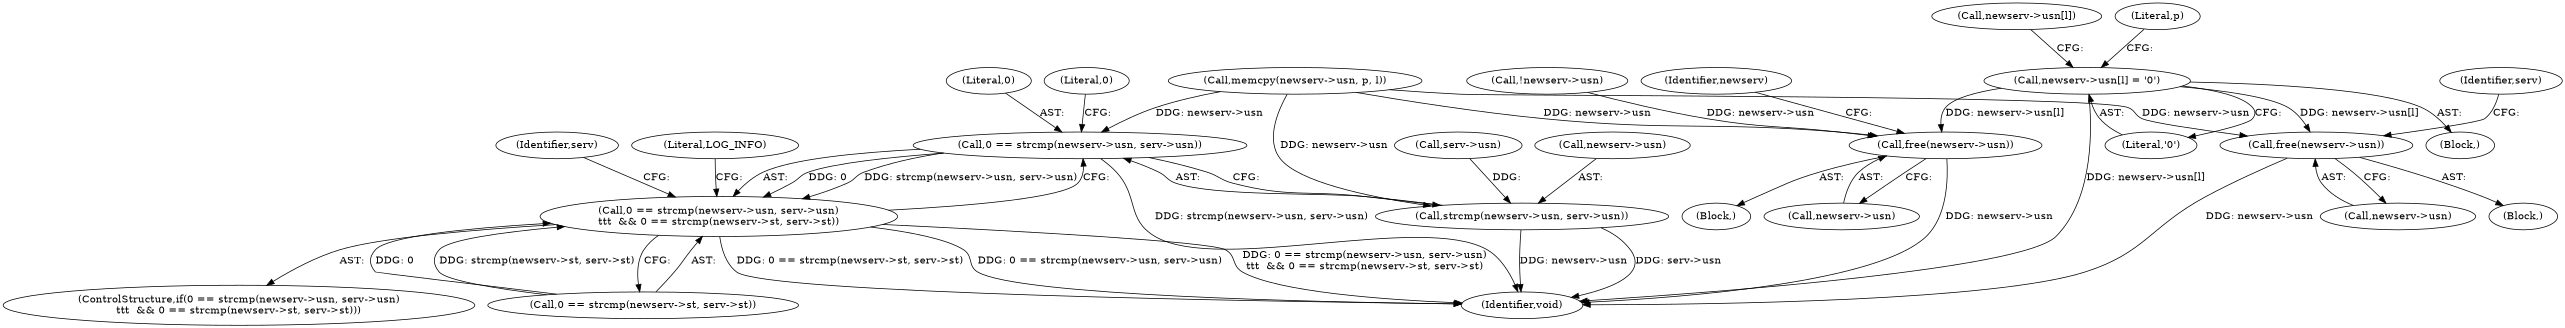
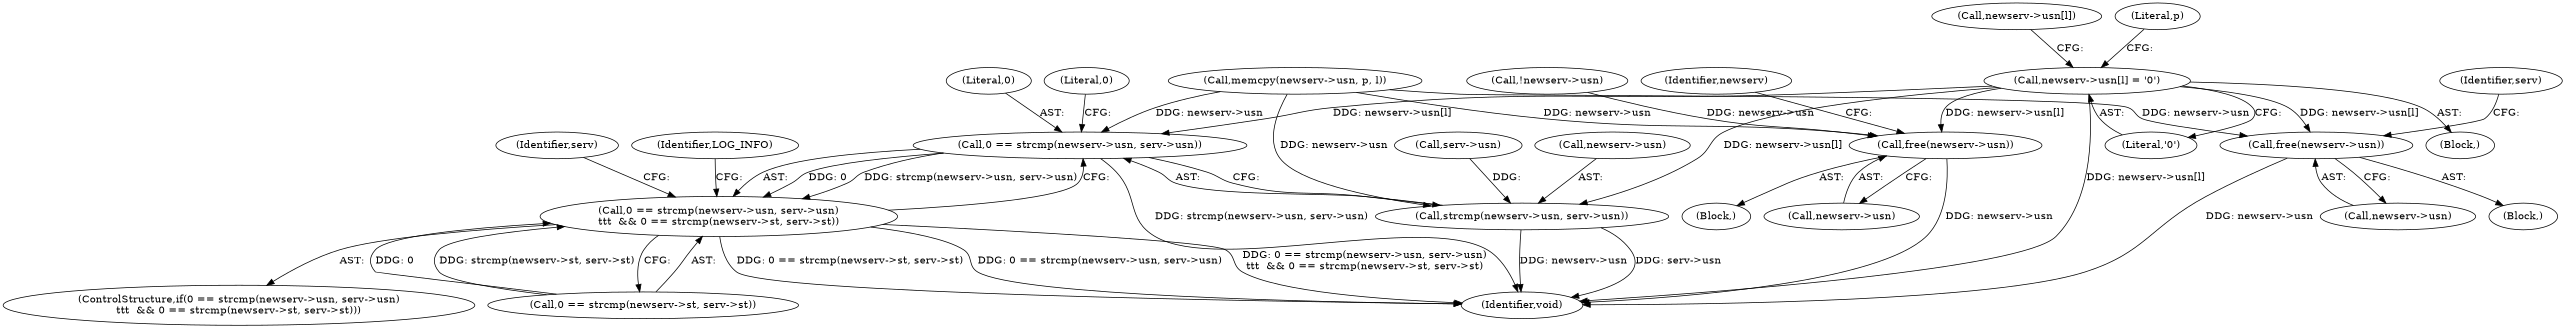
  digraph {
    n1 [label="(Call,newserv->usn[l] = '\0')"]
    n2 [label="(Call,0 == strcmp(newserv->usn, serv->usn))"]
    n3 [label="(Call,strcmp(newserv->usn, serv->usn))"]
    n4 [label="(Call,free(newserv->usn))"]
    n5 [label="(Call,free(newserv->usn))"]
    n6 [label="(Literal,'\0')"]
    n7 [label="(Identifier,void)"]
    n8 [label="(Block,)"]
    n9 [label="(Call,0 == strcmp(newserv->usn, serv->usn)\n\t\t\t  && 0 == strcmp(newserv->st, serv->st))"]
    n10 [label="(Call,newserv->usn)"]
    n11 [label="(Block,)"]
    n12 [label="(Block,)"]
    n13 [label="(Call,newserv->usn)"]
    n14 [label="(ControlStructure,if(0 == strcmp(newserv->usn, serv->usn)\n\t\t\t  && 0 == strcmp(newserv->st, serv->st)))"]
    n15 [label="(Call,0 == strcmp(newserv->st, serv->st))"]
    n16 [label="(Call,serv->usn)"]
    n17 [label="(Call,newserv->usn)"]
    n18 [label="(Call,memcpy(newserv->usn, p, l))"]
    n19 [label="(Call,!newserv->usn)"]
    n20 [label="(Identifier,newserv)"]
    n21 [label="(Literal,0)"]
    n22 [label="(Identifier,serv)"]
    n23 [label="(Identifier,serv)"]
    n24 [label="(Call,newserv->usn[l])"]
    n25 [label="(Literal,p)"]
    n26 [label="(Literal,0)"]
-   n27 [label="(Literal,LOG_INFO)"]
+   n27 [label="(Identifier,LOG_INFO)"]
+   n1 -> n2 [label="DDG: newserv->usn[l]"]
+   n1 -> n3 [label="DDG: newserv->usn[l]"]
    n1 -> n4 [label="DDG: newserv->usn[l]"]
    n1 -> n5 [label="DDG: newserv->usn[l]"]
    n1 -> n6 [label="CFG: "]
    n1 -> n7 [label="DDG: newserv->usn[l]"]
    n1 -> n8 [label="AST: "]
    n2 -> n3 [label="CFG: "]
    n2 -> n7 [label="DDG: strcmp(newserv->usn, serv->usn)"]
    n2 -> n9 [label="AST: "]
    n2 -> n9 [label="DDG: 0"]
    n2 -> n9 [label="DDG: strcmp(newserv->usn, serv->usn)"]
    n3 -> n2 [label="AST: "]
    n3 -> n7 [label="DDG: serv->usn"]
    n3 -> n7 [label="DDG: newserv->usn"]
    n4 -> n7 [label="DDG: newserv->usn"]
    n4 -> n10 [label="CFG: "]
    n4 -> n11 [label="AST: "]
    n5 -> n7 [label="DDG: newserv->usn"]
    n5 -> n12 [label="AST: "]
    n5 -> n13 [label="CFG: "]
    n6 -> n1 [label="AST: "]
    n9 -> n2 [label="CFG: "]
    n9 -> n7 [label="DDG: 0 == strcmp(newserv->usn, serv->usn)\n\t\t\t  && 0 == strcmp(newserv->st, serv->st)"]
    n9 -> n7 [label="DDG: 0 == strcmp(newserv->st, serv->st)"]
    n9 -> n7 [label="DDG: 0 == strcmp(newserv->usn, serv->usn)"]
    n9 -> n14 [label="AST: "]
    n9 -> n15 [label="CFG: "]
    n10 -> n4 [label="AST: "]
    n13 -> n5 [label="AST: "]
    n15 -> n9 [label="AST: "]
    n15 -> n9 [label="DDG: 0"]
    n15 -> n9 [label="DDG: strcmp(newserv->st, serv->st)"]
    n16 -> n3 [label="DDG: "]
    n17 -> n3 [label="AST: "]
    n18 -> n2 [label="DDG: newserv->usn"]
    n18 -> n3 [label="DDG: newserv->usn"]
    n18 -> n4 [label="DDG: newserv->usn"]
    n18 -> n5 [label="DDG: newserv->usn"]
    n19 -> n5 [label="DDG: newserv->usn"]
    n20 -> n5 [label="CFG: "]
    n21 -> n2 [label="CFG: "]
    n22 -> n9 [label="CFG: "]
    n23 -> n4 [label="CFG: "]
    n24 -> n1 [label="CFG: "]
    n25 -> n1 [label="CFG: "]
    n26 -> n2 [label="AST: "]
    n27 -> n9 [label="CFG: "]
  }
